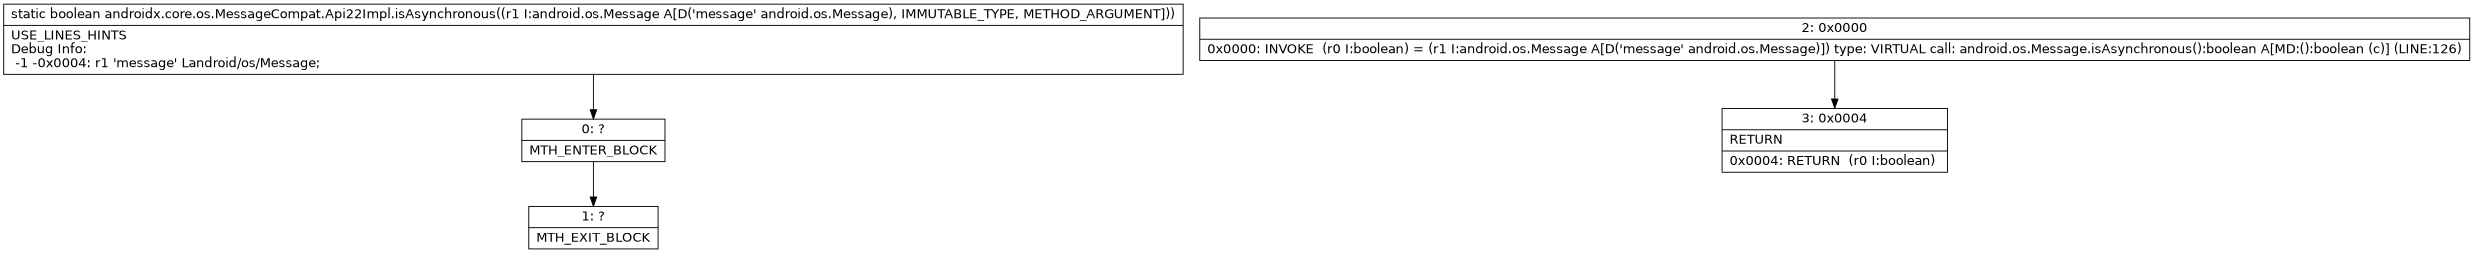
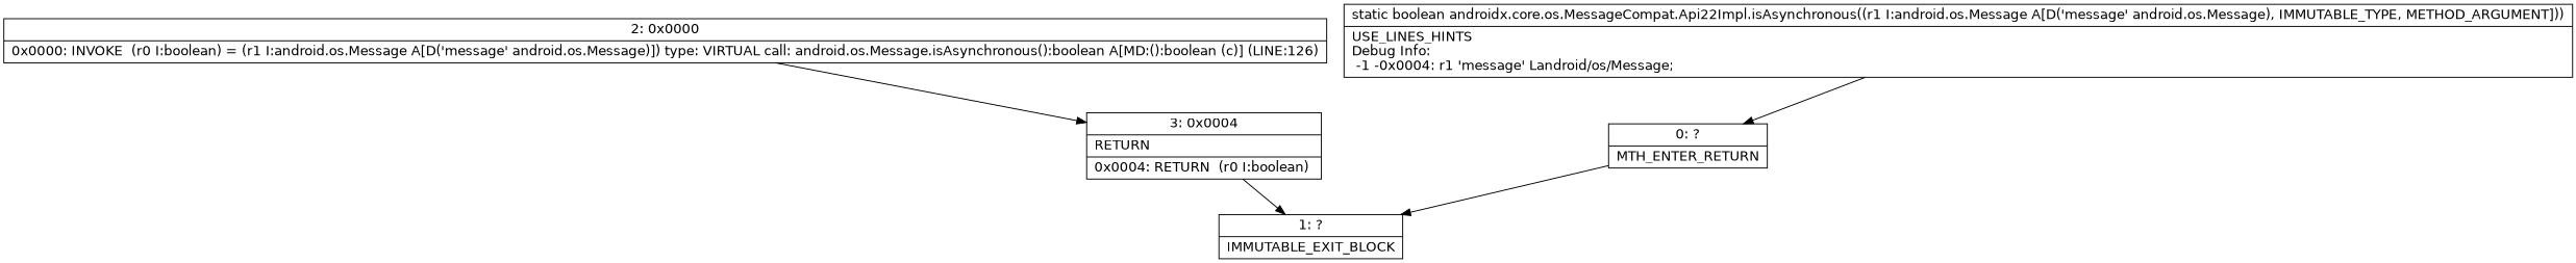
  digraph {
    fontname="DejaVu Sans"
    node [fontname="DejaVu Sans" shape=record]
    edge [fontname="DejaVu Sans"]
-   n1 [label="{0\:\ ?|MTH_ENTER_BLOCK\l}"]
-   n2 [label="{1\:\ ?|MTH_EXIT_BLOCK\l}"]
+   n1 [label="{0\:\ ?|MTH_ENTER_RETURN\l}"]
+   n2 [label="{1\:\ ?|IMMUTABLE_EXIT_BLOCK\l}"]
    n3 [label="{2\:\ 0x0000|0x0000: INVOKE  (r0 I:boolean) = (r1 I:android.os.Message A[D('message' android.os.Message)]) type: VIRTUAL call: android.os.Message.isAsynchronous():boolean A[MD:():boolean (c)] (LINE:126)\l}"]
    n4 [label="{3\:\ 0x0004|RETURN\l|0x0004: RETURN  (r0 I:boolean) \l}"]
    n5 [label="{static boolean androidx.core.os.MessageCompat.Api22Impl.isAsynchronous((r1 I:android.os.Message A[D('message' android.os.Message), IMMUTABLE_TYPE, METHOD_ARGUMENT]))  | USE_LINES_HINTS\lDebug Info:\l  \-1 \-0x0004: r1 'message' Landroid\/os\/Message;\l}"]
    n1 -> n2
    n3 -> n4
+   n4 -> n2
    n5 -> n1
  }
